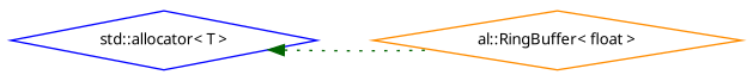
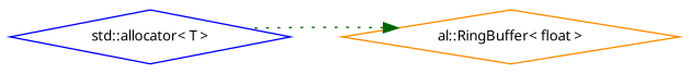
  digraph {
    rankdir=LR
    node [fontname="FreeSans.ttf" fontsize=10 shape=diamond]
    n1 [color=blue height=0.2 label="std::allocator\< T \>" width=0.4]
    n2 [color=darkorange height=0.2 label="al::RingBuffer\< float \>" width=0.4]
-   n1 -> n2 [color=darkgreen dir=back fontname="FreeSans.ttf" fontsize=10 labelfontname="FreeSans.ttf" labelfontsize=10 style=dotted]
+   n2 -> n1 [color=darkgreen dir=back fontname="FreeSans.ttf" fontsize=10 labelfontname="FreeSans.ttf" labelfontsize=10 style=dotted]
  }
